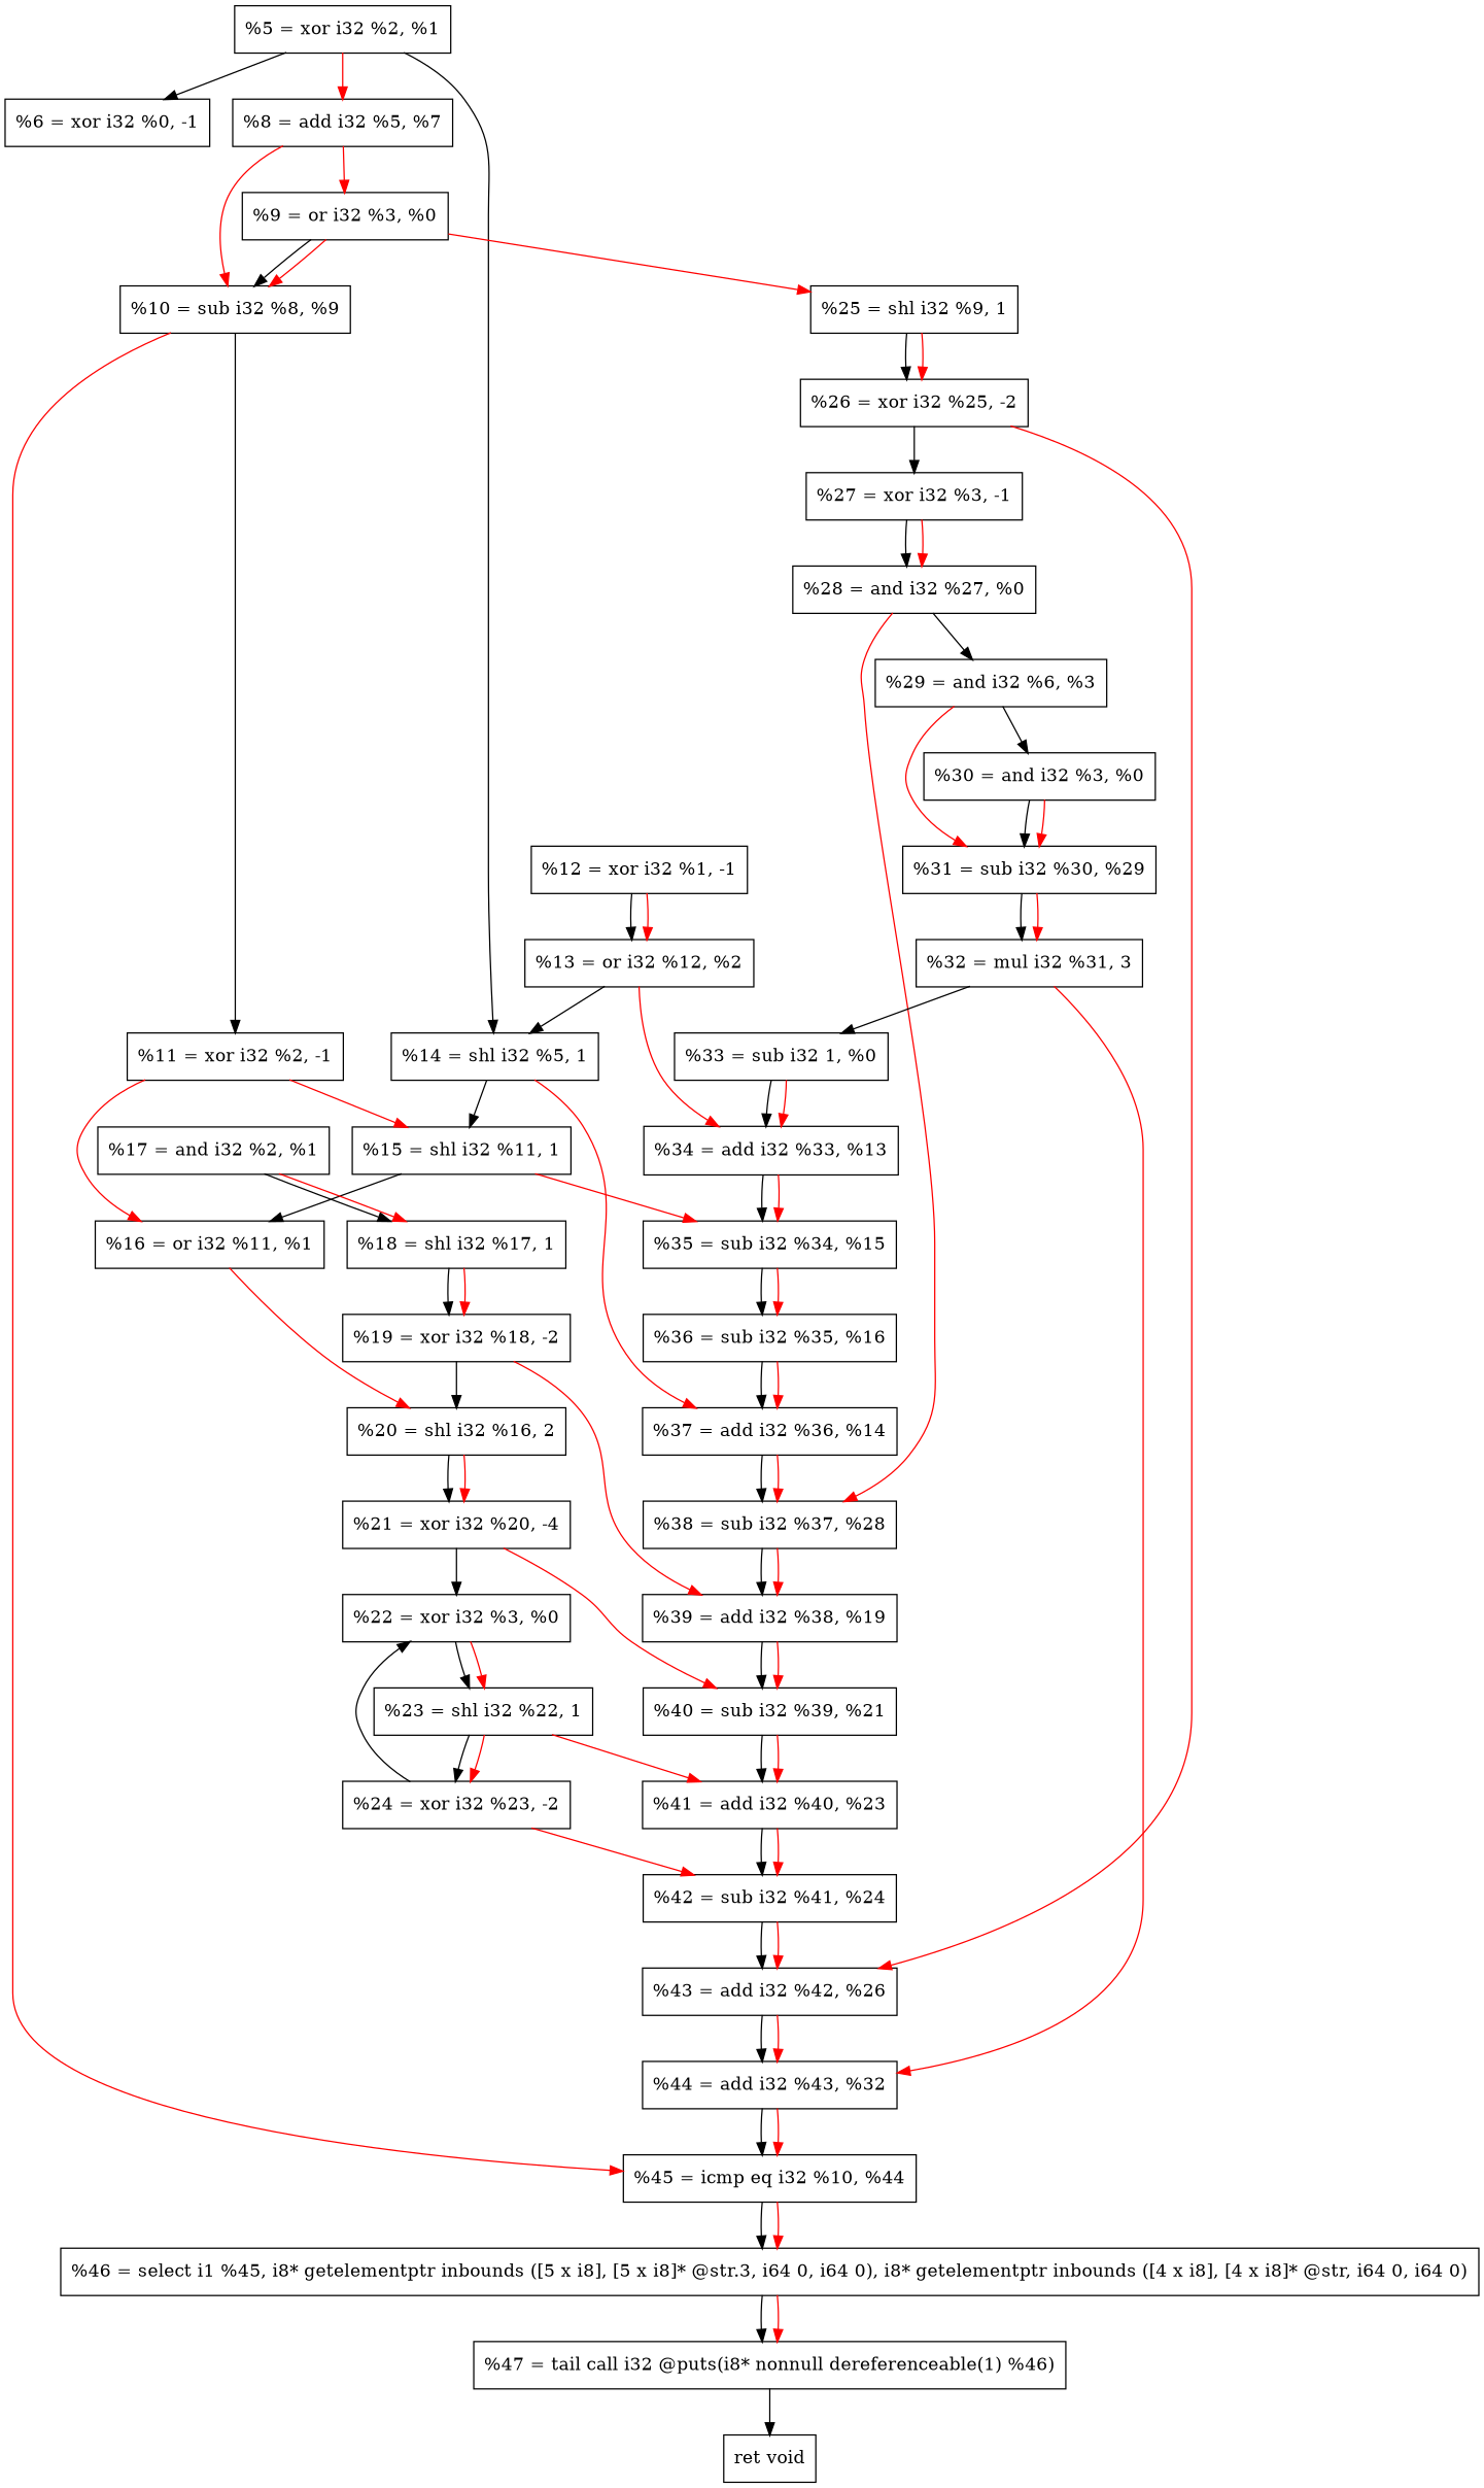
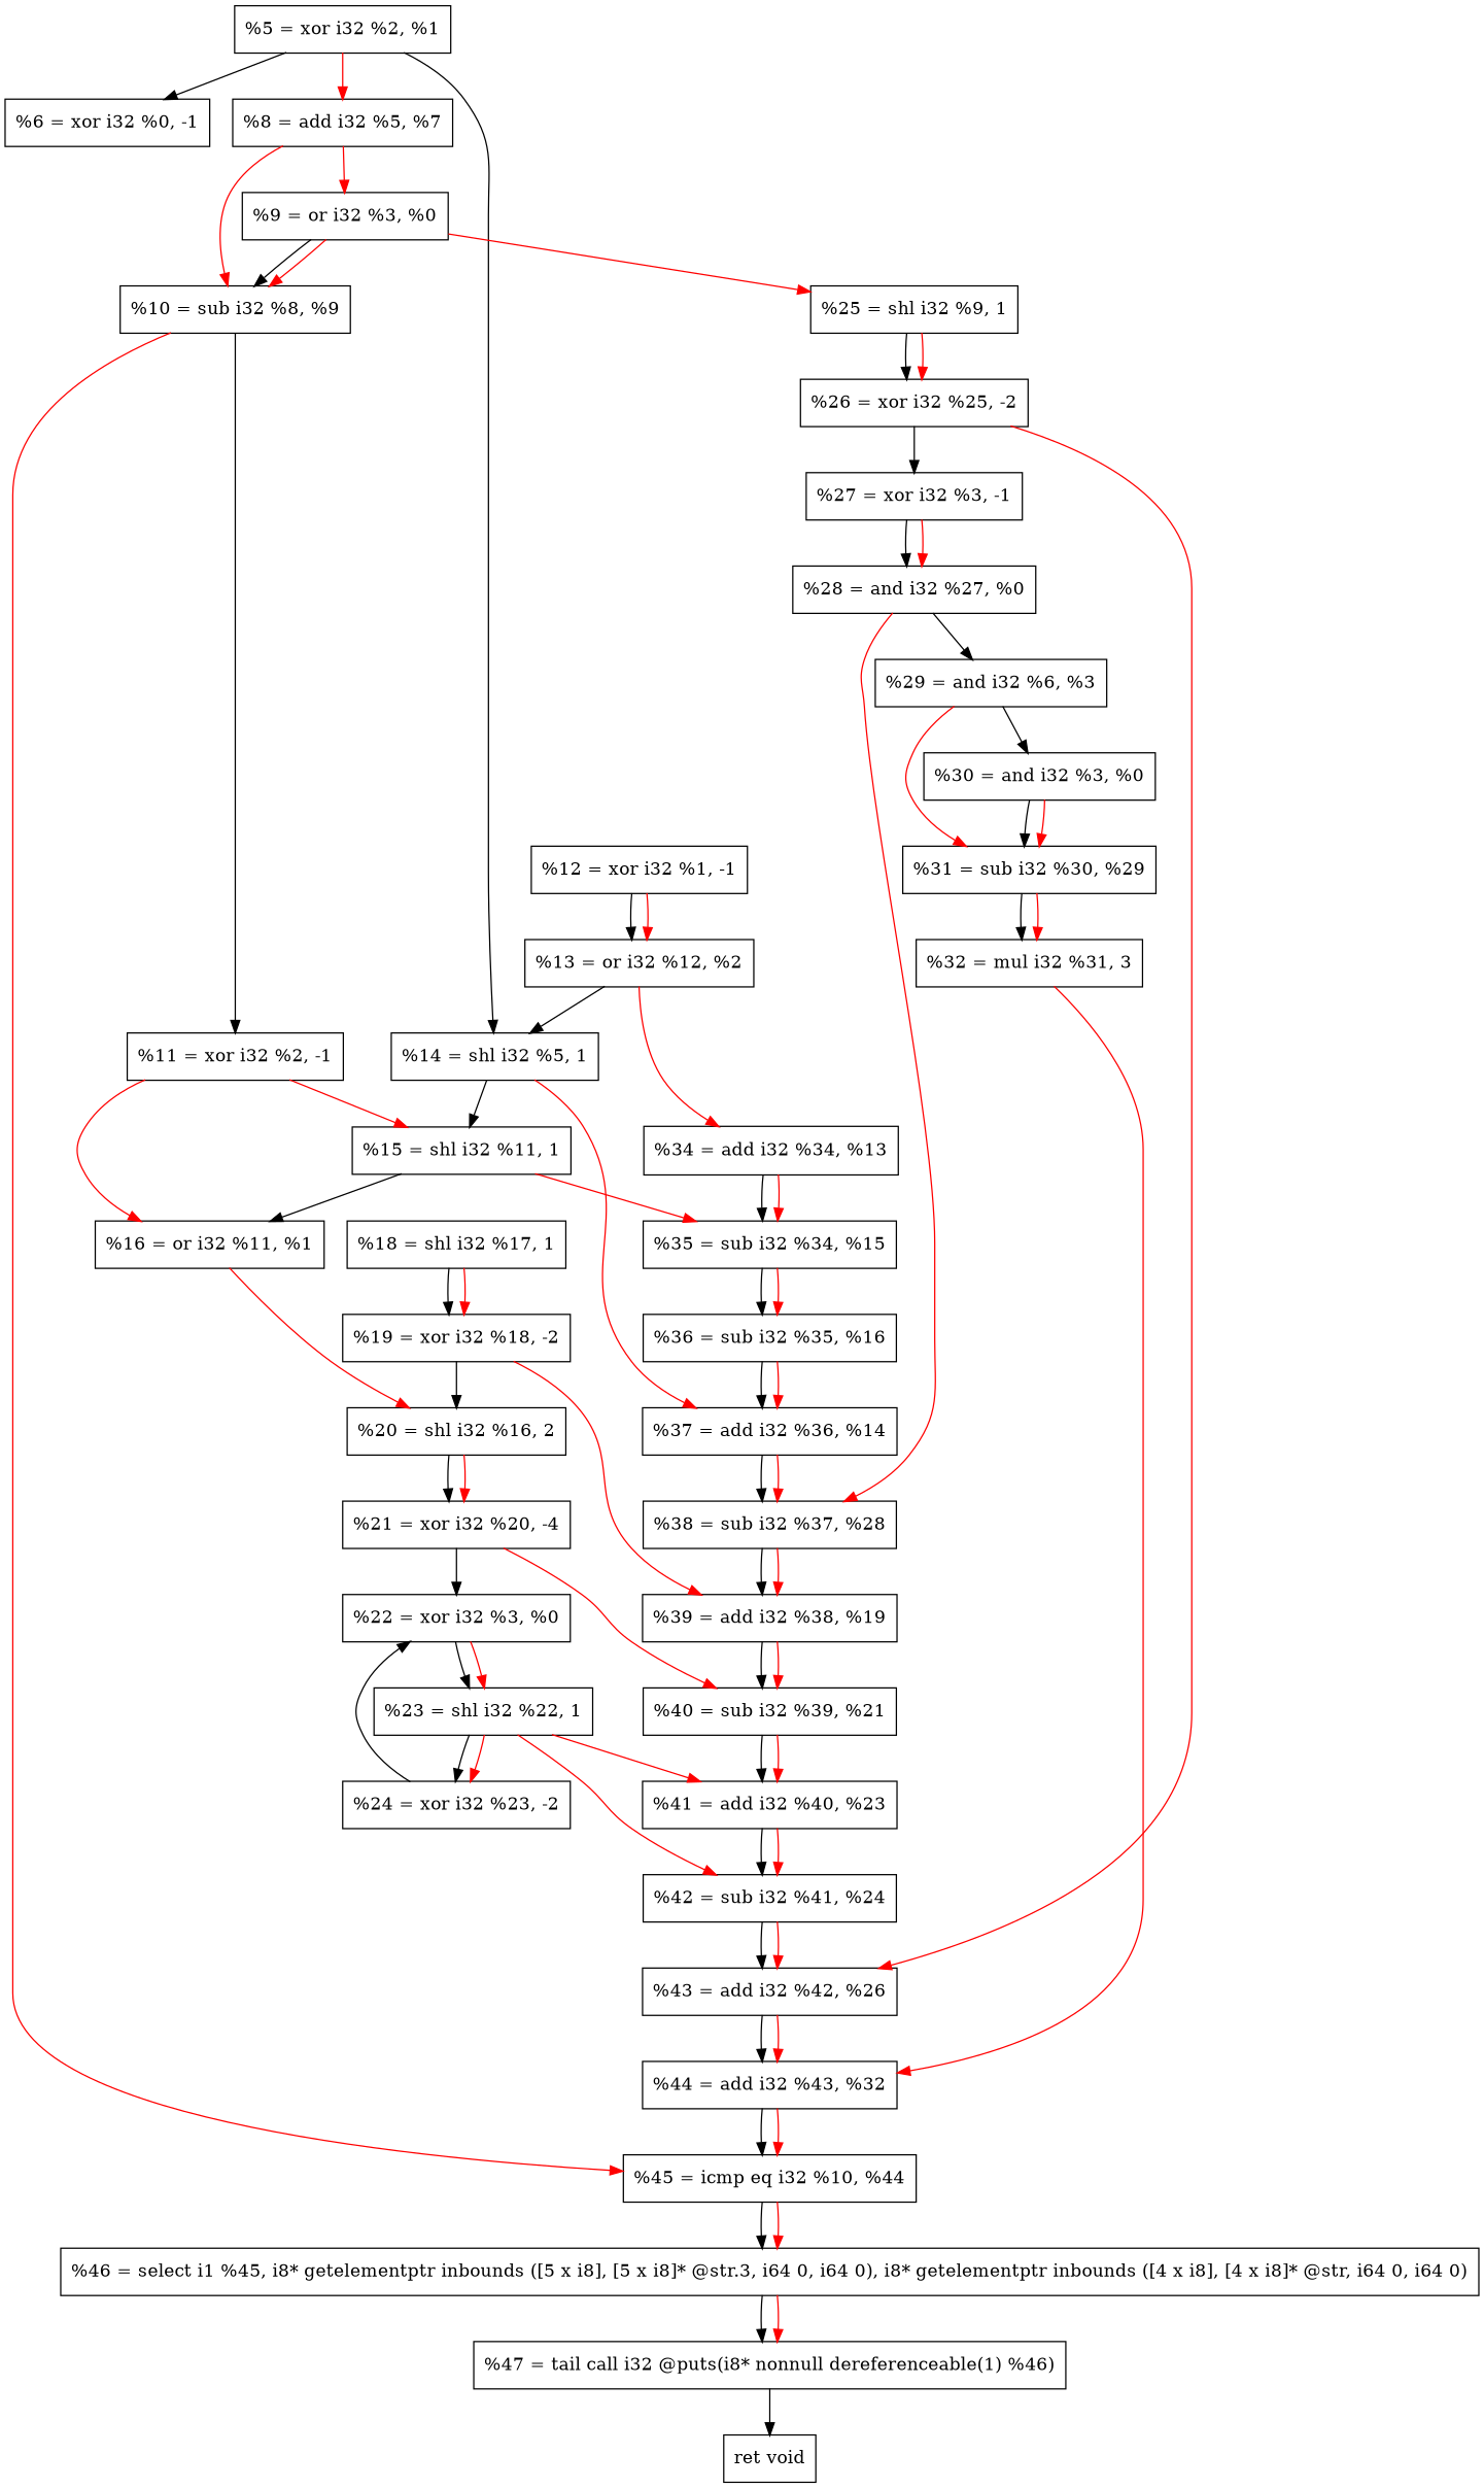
  digraph {
    node [shape=record]
    edge [color=red]
    n1 [label="  %5 = xor i32 %2, %1"]
    n2 [label="  %6 = xor i32 %0, -1"]
    n3 [label="  %8 = add i32 %5, %7"]
    n4 [label="  %14 = shl i32 %5, 1"]
    n5 [label="  %9 = or i32 %3, %0"]
    n6 [label="  %10 = sub i32 %8, %9"]
    n7 [label="  %15 = shl i32 %11, 1"]
    n8 [label="  %37 = add i32 %36, %14"]
    n9 [label="  %29 = and i32 %6, %3"]
    n10 [label="  %30 = and i32 %3, %0"]
    n11 [label="  %31 = sub i32 %30, %29"]
    n12 [label="  %25 = shl i32 %9, 1"]
    n13 [label="  %11 = xor i32 %2, -1"]
    n14 [label="  %45 = icmp eq i32 %10, %44"]
    n15 [label="  %26 = xor i32 %25, -2"]
    n16 [label="  %16 = or i32 %11, %1"]
    n17 [label="  %46 = select i1 %45, i8* getelementptr inbounds ([5 x i8], [5 x i8]* @str.3, i64 0, i64 0), i8* getelementptr inbounds ([4 x i8], [4 x i8]* @str, i64 0, i64 0)"]
    n18 [label="  %12 = xor i32 %1, -1"]
    n19 [label="  %13 = or i32 %12, %2"]
    n20 [label="  %35 = sub i32 %34, %15"]
    n21 [label="  %20 = shl i32 %16, 2"]
-   n22 [label="  %34 = add i32 %33, %13"]
+   n22 [label="%34 = add i32 %34, %13"]
    n23 [label="  %38 = sub i32 %37, %28"]
    n24 [label="  %36 = sub i32 %35, %16"]
-   n25 [label="  %17 = and i32 %2, %1"]
    n26 [label="  %18 = shl i32 %17, 1"]
    n27 [label="  %21 = xor i32 %20, -4"]
    n28 [label="  %19 = xor i32 %18, -2"]
    n29 [label="  %39 = add i32 %38, %19"]
    n30 [label="  %40 = sub i32 %39, %21"]
    n31 [label="  %22 = xor i32 %3, %0"]
    n32 [label="  %23 = shl i32 %22, 1"]
    n33 [label="  %41 = add i32 %40, %23"]
    n34 [label="  %24 = xor i32 %23, -2"]
    n35 [label="  %42 = sub i32 %41, %24"]
    n36 [label="  %43 = add i32 %42, %26"]
    n37 [label="  %27 = xor i32 %3, -1"]
    n38 [label="  %28 = and i32 %27, %0"]
    n39 [label="  %44 = add i32 %43, %32"]
    n40 [label="  %32 = mul i32 %31, 3"]
-   n41 [label="  %33 = sub i32 1, %0"]
    n42 [label="  %47 = tail call i32 @puts(i8* nonnull dereferenceable(1) %46)"]
    n43 [label="  ret void"]
    n1 -> n2 [color=""]
    n1 -> n3
    n1 -> n4 [color=black]
    n3 -> n5
    n3 -> n6
    n4 -> n7 [color=""]
    n4 -> n8
    n5 -> n6 [color=""]
    n5 -> n6
    n5 -> n12
    n6 -> n13 [color=""]
    n6 -> n14
    n7 -> n16 [color=""]
    n7 -> n20
    n8 -> n23 [color=""]
    n8 -> n23
    n9 -> n10 [color=""]
    n9 -> n11
    n10 -> n11 [color=""]
    n10 -> n11
    n11 -> n40 [color=""]
    n11 -> n40
    n12 -> n15 [color=""]
    n12 -> n15
    n13 -> n7
    n13 -> n16
    n14 -> n17 [color=""]
    n14 -> n17
    n15 -> n36
    n15 -> n37 [color=""]
    n16 -> n21
    n17 -> n42 [color=""]
    n17 -> n42
    n18 -> n19 [color=""]
    n18 -> n19
    n19 -> n4 [color=""]
    n19 -> n22
    n20 -> n24 [color=""]
    n20 -> n24
    n21 -> n27 [color=""]
    n21 -> n27
    n22 -> n20 [color=""]
    n22 -> n20
    n23 -> n29 [color=""]
    n23 -> n29
    n24 -> n8 [color=""]
    n24 -> n8
-   n25 -> n26 [color=""]
-   n25 -> n26
    n26 -> n28 [color=""]
    n26 -> n28
    n27 -> n30
    n27 -> n31 [color=""]
    n28 -> n21 [color=""]
    n28 -> n29
    n29 -> n30 [color=""]
    n29 -> n30
    n30 -> n33 [color=""]
    n30 -> n33
    n31 -> n32 [color=""]
    n31 -> n32
    n32 -> n33
    n32 -> n34 [color=""]
    n32 -> n34
    n33 -> n35 [color=""]
    n33 -> n35
    n34 -> n31 [color=""]
-   n34 -> n35
+   n32 -> n35
    n35 -> n36 [color=""]
    n35 -> n36
    n36 -> n39 [color=""]
    n36 -> n39
    n37 -> n38 [color=""]
    n37 -> n38
    n38 -> n9 [color=""]
    n38 -> n23
    n39 -> n14 [color=""]
    n39 -> n14
    n40 -> n39
-   n40 -> n41 [color=""]
-   n41 -> n22 [color=""]
-   n41 -> n22
    n42 -> n43 [color=""]
  }
